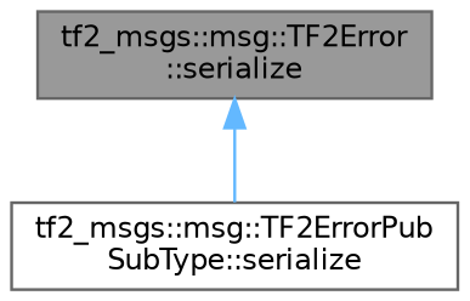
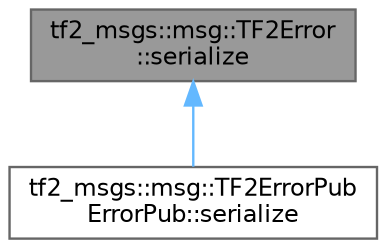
  digraph {
    rankdir=TB
    node [fontname=Helvetica fontsize=10 shape=box style=filled]
    n1 [color=gray40 fillcolor=grey60 fontcolor=black height=0.2 label="tf2_msgs::msg::TF2Error\l::serialize" width=0.4]
-   n2 [color=grey40 fillcolor=white height=0.2 label="tf2_msgs::msg::TF2ErrorPub\lSubType::serialize" width=0.4]
+   n2 [color=grey40 fillcolor=white height=0.2 label="tf2_msgs::msg::TF2ErrorPub\lErrorPub::serialize" width=0.4]
    n1 -> n2 [color=steelblue1 dir=back fontname=Helvetica fontsize=10 labelfontname=Helvetica labelfontsize=10 style=solid]
  }
